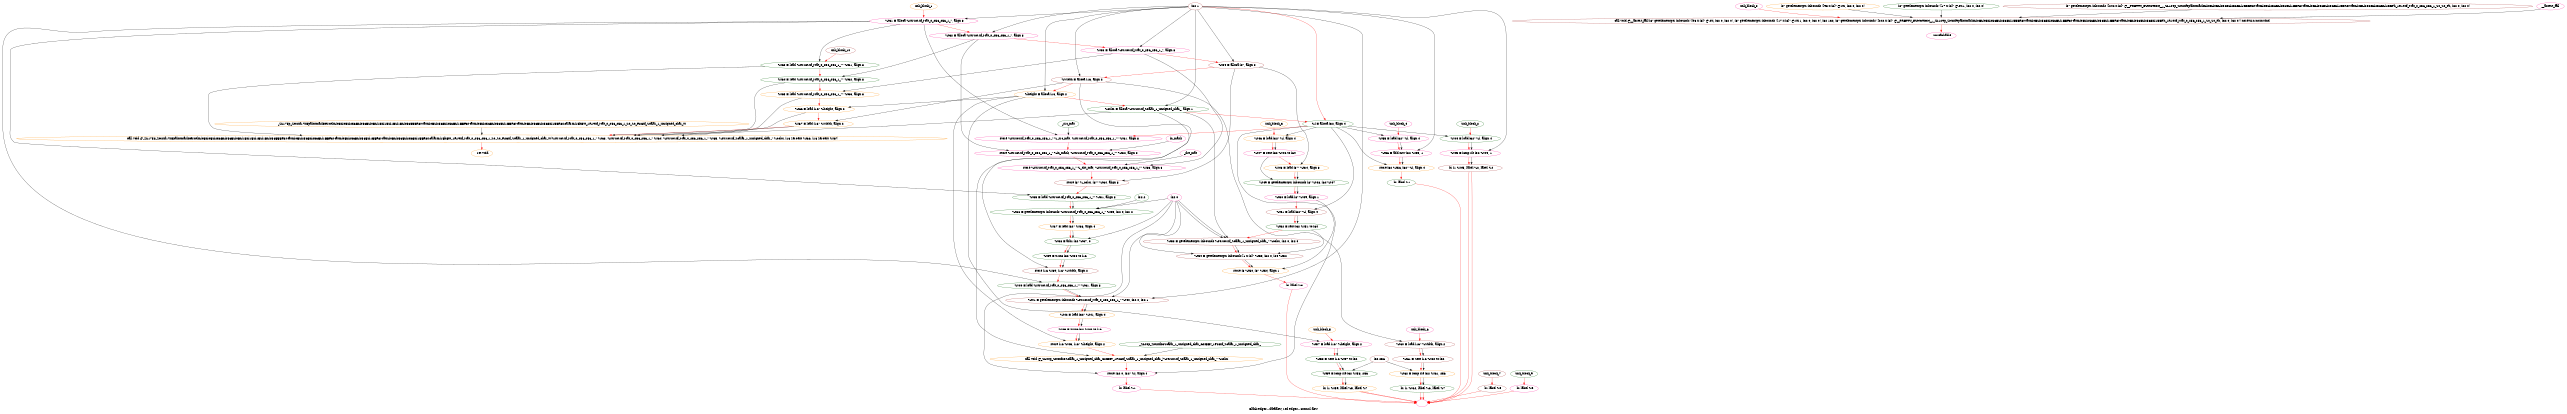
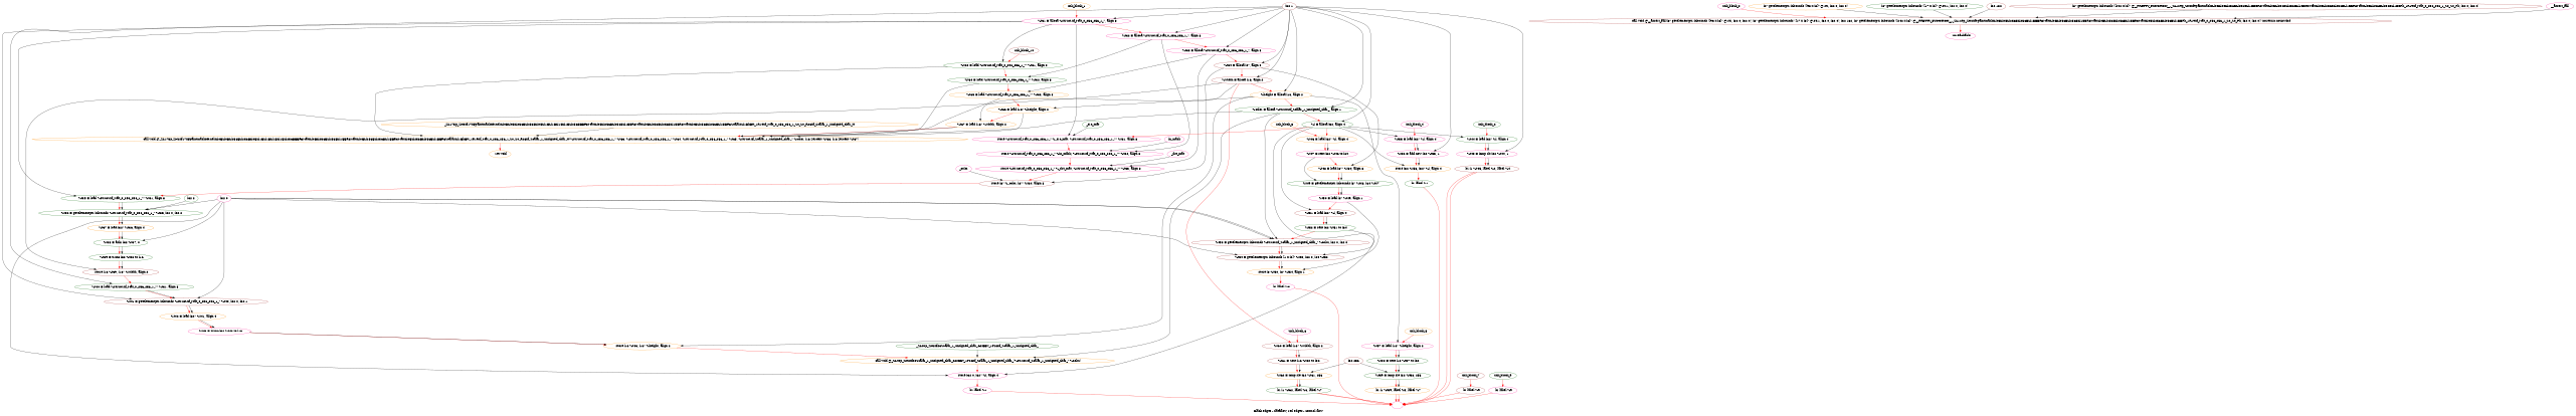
  digraph {
    compound=true
    label="Black edges - dataflow, red edges - control flow"
    node [color=deeppink]
    n1 [label="  %t31 = alloca %struct.xf_Mat_0_256_256_1_*, align 8"]
    n2 [label="  %t32 = alloca %struct.xf_Mat_0_256_256_1_*, align 8"]
    n3 [label="  store %struct.xf_Mat_0_256_256_1_* %_src_mat, %struct.xf_Mat_0_256_256_1_** %t31, align 8"]
    n4 [color=darkgreen label="  %t35 = load %struct.xf_Mat_0_256_256_1_** %t31, align 8"]
    n5 [color=darkgreen label="  %t40 = load %struct.xf_Mat_0_256_256_1_** %t31, align 8"]
    n6 [color=darkgreen label="  %t63 = load %struct.xf_Mat_0_256_256_1_** %t31, align 8"]
    n7 [label="  %t33 = alloca %struct.xf_Mat_0_256_256_1_*, align 8"]
    n8 [label="  store %struct.xf_Mat_0_256_256_1_* %in_mask, %struct.xf_Mat_0_256_256_1_** %t32, align 8"]
    n9 [color=darkgreen label="  %t64 = load %struct.xf_Mat_0_256_256_1_** %t32, align 8"]
    n10 [color=darkgreen label="  %t36 = getelementptr inbounds %struct.xf_Mat_0_256_256_1_* %t35, i32 0, i32 2"]
    n11 [color=brown label="  %t41 = getelementptr inbounds %struct.xf_Mat_0_256_256_1_* %t40, i32 0, i32 1"]
    n12 [color=darkorange label="  call void @_ZL175p_ZN2xf17xFpaintmaskKernelILi0ELi0ELi256ELi256ELi0ELi1ELi1ELi1ELi1ELi256EEER3MatILi0ELi256ELi256ELi1EER3MatILi0ELi256ELi256ELi1EER3MatILi0ELi256ELi256ELi1EER6ScalarILi1EhEtt_1R19xf_Mat_0_256_256_1_S0_S0_R26xf_Scalar_1_unsigned_char_tt(%struct.xf_Mat_0_256_256_1_* %t63, %struct.xf_Mat_0_256_256_1_* %t64, %struct.xf_Mat_0_256_256_1_* %t65, %struct.xf_Scalar_1_unsigned_char_* %color, i16 zeroext %t66, i16 zeroext %t67)"]
    n13 [color=brown label="  %t34 = alloca i8*, align 8"]
    n14 [label="  store %struct.xf_Mat_0_256_256_1_* %_dst_mat, %struct.xf_Mat_0_256_256_1_** %t33, align 8"]
    n15 [color=darkorange label="  %t65 = load %struct.xf_Mat_0_256_256_1_** %t33, align 8"]
    n16 [color=brown label="  %width = alloca i16, align 2"]
    n17 [color=brown label="  store i8* %_color, i8** %t34, align 8"]
    n18 [color=darkorange label="  %t48 = load i8** %t34, align 8"]
    n19 [color=darkorange label="  %t66 = load i16* %height, align 2"]
    n20 [color=darkorange label="  %height = alloca i16, align 2"]
    n21 [color=brown label="  store i16 %t39, i16* %width, align 2"]
    n22 [color=brown label="  %t60 = load i16* %width, align 2"]
    n23 [color=darkorange label="  %t67 = load i16* %width, align 2"]
    n24 [color=darkgreen label="  %t49 = getelementptr inbounds i8* %t48, i64 %t47"]
    n25 [color=darkgreen label="  %color = alloca %struct.xf_Scalar_1_unsigned_char_, align 1"]
    n26 [color=darkorange label="  store i16 %t43, i16* %height, align 2"]
    n27 [label="  %t57 = load i16* %height, align 2"]
    n28 [color=brown label="  %t61 = zext i16 %t60 to i32"]
    n29 [color=darkgreen label="  %i = alloca i32, align 4"]
    n30 [color=darkorange label="  call void @_ZL40p_ZN2xf23Scalar_1_unsigned_char_C2IEEv_1P26xf_Scalar_1_unsigned_char_(%struct.xf_Scalar_1_unsigned_char_* %color)"]
    n31 [color=brown label="  %t53 = getelementptr inbounds %struct.xf_Scalar_1_unsigned_char_* %color, i32 0, i32 0"]
    n32 [color=darkgreen label="  %t58 = zext i16 %t57 to i32"]
    n33 [label="  store i32 0, i32* %i, align 4"]
    n34 [color=darkgreen label="  %t44 = load i32* %i, align 4"]
    n35 [color=darkorange label="  %t46 = load i32* %i, align 4"]
    n36 [color=brown label="  %t51 = load i32* %i, align 4"]
    n37 [label="  %t55 = load i32* %i, align 4"]
    n38 [color=darkorange label="  store i32 %t56, i32* %i, align 4"]
    n39 [color=brown label="  %t54 = getelementptr inbounds [1 x i8]* %t53, i32 0, i64 %t52"]
    n40 [color=darkorange label="  ret void"]
    n41 [label="  br label %1"]
    n42 [label="  %t45 = icmp slt i32 %t44, 1"]
    n43 [label="  %t47 = sext i32 %t46 to i64"]
    n44 [color=darkgreen label="  %t52 = sext i32 %t51 to i64"]
    n45 [label="  %t56 = add nsw i32 %t55, 1"]
    n46 [color=darkgreen label="  br label %1"]
    n47 [color=darkorange label="  %t37 = load i32* %t36, align 4"]
    n48 [color=darkgreen label="  %t38 = ashr i32 %t37, 0"]
    n49 [color=darkgreen label="  %t39 = trunc i32 %t38 to i16"]
    n50 [color=darkorange label="  %t42 = load i32* %t41, align 4"]
    n51 [label="  %t43 = trunc i32 %t42 to i16"]
    ""
    unk_block_1 [color=darkorange]
    "i32 1" [color=brown]
    n55 [color=brown label="  br i1 %t45, label %2, label %4"]
    _src_mat [color=darkgreen]
    in_mask
    _dst_mat
+   _color
    "i32 0"
    n61 [color=darkorange label="  store i8 %t50, i8* %t54, align 1"]
    "i32 2" [color=darkgreen]
    _ZL40p_ZN2xf23Scalar_1_unsigned_char_C2IEEv_1P26xf_Scalar_1_unsigned_char_ [color=darkgreen]
    unk_block_2 [color=darkgreen]
    n65 [label="  %t50 = load i8* %t49, align 1"]
    n66 [label="  br label %3"]
    unk_block_3 [color=darkorange]
    unk_block_4
    n69 [color=darkgreen label="  %t59 = icmp sle i32 %t58, 256"]
    n70 [color=darkorange label="  br i1 %t59, label %5, label %7"]
    unk_block_5 [color=darkorange]
    "i32 256" [color=brown]
    n73 [color=darkorange label="  %t62 = icmp sle i32 %t61, 256"]
    n74 [color=darkgreen label="  br i1 %t62, label %6, label %7"]
    unk_block_6
    n76 [color=brown label="  br label %9"]
    unk_block_7 [color=brown]
    n78 [color=brown label="  call void @__assert_fail(i8* getelementptr inbounds ([93 x i8]* @.str, i32 0, i32 0), i8* getelementptr inbounds ([17 x i8]* @.str1, i32 0, i32 0), i32 132, i8* getelementptr inbounds ([242 x i8]* @__PRETTY_FUNCTION__._ZL129p_ZN2xf9paintmaskILi0ELi0ELi256ELi256ELi1EEER3MatILi0ELi256ELi256ELi1EER3MatILi0ELi256ELi256ELi1EER3MatILi0ELi256ELi256ELi1EEPh_1R19xf_Mat_0_256_256_1_S0_S0_Ph, i32 0, i32 0)) noreturn nounwind"]
    n79 [label="  unreachable"]
    unk_block_8
    "i8* getelementptr inbounds ([93 x i8]* @.str, i32 0, i32 0)" [color=darkorange]
    "i8* getelementptr inbounds ([17 x i8]* @.str1, i32 0, i32 0)" [color=darkgreen]
+   "i32 132" [color=brown]
    "i8* getelementptr inbounds ([242 x i8]* @__PRETTY_FUNCTION__._ZL129p_ZN2xf9paintmaskILi0ELi0ELi256ELi256ELi1EEER3MatILi0ELi256ELi256ELi1EER3MatILi0ELi256ELi256ELi1EER3MatILi0ELi256ELi256ELi1EEPh_1R19xf_Mat_0_256_256_1_S0_S0_Ph, i32 0, i32 0)" [color=brown]
    __assert_fail
    n86 [label="  br label %9"]
    unk_block_9 [color=darkgreen]
    unk_block_10 [color=brown]
    _ZL175p_ZN2xf17xFpaintmaskKernelILi0ELi0ELi256ELi256ELi0ELi1ELi1ELi1ELi1ELi256EEER3MatILi0ELi256ELi256ELi1EER3MatILi0ELi256ELi256ELi1EER3MatILi0ELi256ELi256ELi1EER6ScalarILi1EhEtt_1R19xf_Mat_0_256_256_1_S0_S0_R26xf_Scalar_1_unsigned_char_tt [color=darkorange]
    n1 -> n2 [color=red weight=2]
    n1 -> n3
    n1 -> n4
    n1 -> n5
    n1 -> n6
    n2 -> n7 [color=red weight=2]
    n2 -> n8
    n2 -> n9
    n3 -> n8 [color=red weight=2]
    n4 -> n10 [color=red weight=2]
    n4 -> n10
    n5 -> n11 [color=red weight=2]
    n5 -> n11
    n6 -> n9 [color=red weight=2]
    n6 -> n12
    n7 -> n13 [color=red weight=2]
    n7 -> n14
    n7 -> n15
    n8 -> n14 [color=red weight=2]
    n9 -> n12
    n9 -> n15 [color=red weight=2]
    n10 -> n47 [color=red weight=2]
    n10 -> n47
    n11 -> n50 [color=red weight=2]
    n11 -> n50
    n12 -> n40 [color=red weight=2]
    n13 -> n16 [color=red weight=2]
    n13 -> n17
    n13 -> n18
    n14 -> n17 [color=red weight=2]
    n15 -> n12
    n15 -> n19 [color=red weight=2]
    n16 -> n20 [color=red weight=2]
    n16 -> n21
-   n16 -> n22
+   n16 -> n22 [color=red]
    n16 -> n23
    n17 -> n4 [color=red weight=2]
    n18 -> n24 [color=red weight=2]
    n18 -> n24
    n19 -> n12
    n19 -> n23 [color=red weight=2]
    n20 -> n19
    n20 -> n25 [color=red weight=2]
    n20 -> n26
    n20 -> n27
    n21 -> n5 [color=red weight=2]
    n22 -> n28 [color=red weight=2]
    n22 -> n28
    n23 -> n12 [color=red weight=2]
    n23 -> n12
    n24 -> n65 [color=red weight=2]
    n24 -> n65
    n25 -> n12
    n25 -> n29 [color=red weight=2]
    n25 -> n30
    n25 -> n31
    n26 -> n30 [color=red weight=2]
    n27 -> n32 [color=red weight=2]
    n27 -> n32
    n28 -> n73 [color=red weight=2]
    n28 -> n73
    n29 -> n3 [color=red weight=2]
    n29 -> n33
    n29 -> n34
-   n29 -> n35
+   n29 -> n35 [color=red]
    n29 -> n36
    n29 -> n37
    n29 -> n38
    n30 -> n33 [color=red weight=2]
    n31 -> n39 [color=red weight=2]
    n31 -> n39
    n32 -> n69 [color=red weight=2]
    n32 -> n69
    n33 -> n41 [color=red weight=2]
    n34 -> n42 [color=red weight=2]
    n34 -> n42
    n35 -> n43 [color=red weight=2]
    n35 -> n43
    n36 -> n44 [color=red weight=2]
    n36 -> n44
    n37 -> n45 [color=red weight=2]
    n37 -> n45
    n38 -> n46 [color=red weight=2]
    n39 -> n61 [color=red weight=2]
    n39 -> n61
    n41 -> "" [color=red]
    n42 -> n55 [color=red weight=2]
    n42 -> n55
    n43 -> n18 [color=red weight=2]
    n43 -> n24
    n44 -> n31 [color=red weight=2]
    n44 -> n39
    n45 -> n38 [color=red weight=2]
    n45 -> n38
    n46 -> "" [color=red]
    n47 -> n48 [color=red weight=2]
    n47 -> n48
    n48 -> n49 [color=red weight=2]
    n48 -> n49
    n49 -> n21 [color=red weight=2]
    n49 -> n21
    n50 -> n51 [color=red weight=2]
    n50 -> n51
    n51 -> n26 [color=red weight=2]
    n51 -> n26
    unk_block_1 -> n1 [color=red]
    "i32 1" -> n1
    "i32 1" -> n2
    "i32 1" -> n7
    "i32 1" -> n11
    "i32 1" -> n13
    "i32 1" -> n16
    "i32 1" -> n20
    "i32 1" -> n25
-   "i32 1" -> n29 [color=red]
+   "i32 1" -> n29
    "i32 1" -> n42
    "i32 1" -> n45
    n55 -> "" [color=red]
    n55 -> "" [color=red]
    _src_mat -> n3
    in_mask -> n8
    _dst_mat -> n14
+   _color -> n17
    "i32 0" -> n10
    "i32 0" -> n11
    "i32 0" -> n31
    "i32 0" -> n31
    "i32 0" -> n33
    "i32 0" -> n39
    "i32 0" -> n48
    n61 -> n66 [color=red weight=2]
    "i32 2" -> n10
    _ZL40p_ZN2xf23Scalar_1_unsigned_char_C2IEEv_1P26xf_Scalar_1_unsigned_char_ -> n30
    unk_block_2 -> n34 [color=red]
    n65 -> n36 [color=red weight=2]
    n65 -> n61
    n66 -> "" [color=red]
    unk_block_3 -> n35 [color=red]
    unk_block_4 -> n37 [color=red]
    n69 -> n70 [color=red weight=2]
    n69 -> n70
    n70 -> "" [color=red]
    n70 -> "" [color=red]
    unk_block_5 -> n27 [color=red]
    "i32 256" -> n69
    "i32 256" -> n73
    n73 -> n74 [color=red weight=2]
    n73 -> n74
    n74 -> "" [color=red]
    n74 -> "" [color=red]
    unk_block_6 -> n22 [color=red]
    n76 -> "" [color=red]
    unk_block_7 -> n76 [color=red]
    n78 -> n79 [color=red weight=2]
    unk_block_8 -> n78 [color=red]
    "i8* getelementptr inbounds ([93 x i8]* @.str, i32 0, i32 0)" -> n78
    "i8* getelementptr inbounds ([17 x i8]* @.str1, i32 0, i32 0)" -> n78
+   "i32 132" -> n78
    "i8* getelementptr inbounds ([242 x i8]* @__PRETTY_FUNCTION__._ZL129p_ZN2xf9paintmaskILi0ELi0ELi256ELi256ELi1EEER3MatILi0ELi256ELi256ELi1EER3MatILi0ELi256ELi256ELi1EER3MatILi0ELi256ELi256ELi1EEPh_1R19xf_Mat_0_256_256_1_S0_S0_Ph, i32 0, i32 0)" -> n78
    __assert_fail -> n78
    n86 -> "" [color=red]
    unk_block_9 -> n86 [color=red]
    unk_block_10 -> n6 [color=red]
    _ZL175p_ZN2xf17xFpaintmaskKernelILi0ELi0ELi256ELi256ELi0ELi1ELi1ELi1ELi1ELi256EEER3MatILi0ELi256ELi256ELi1EER3MatILi0ELi256ELi256ELi1EER3MatILi0ELi256ELi256ELi1EER6ScalarILi1EhEtt_1R19xf_Mat_0_256_256_1_S0_S0_R26xf_Scalar_1_unsigned_char_tt -> n12
  }
